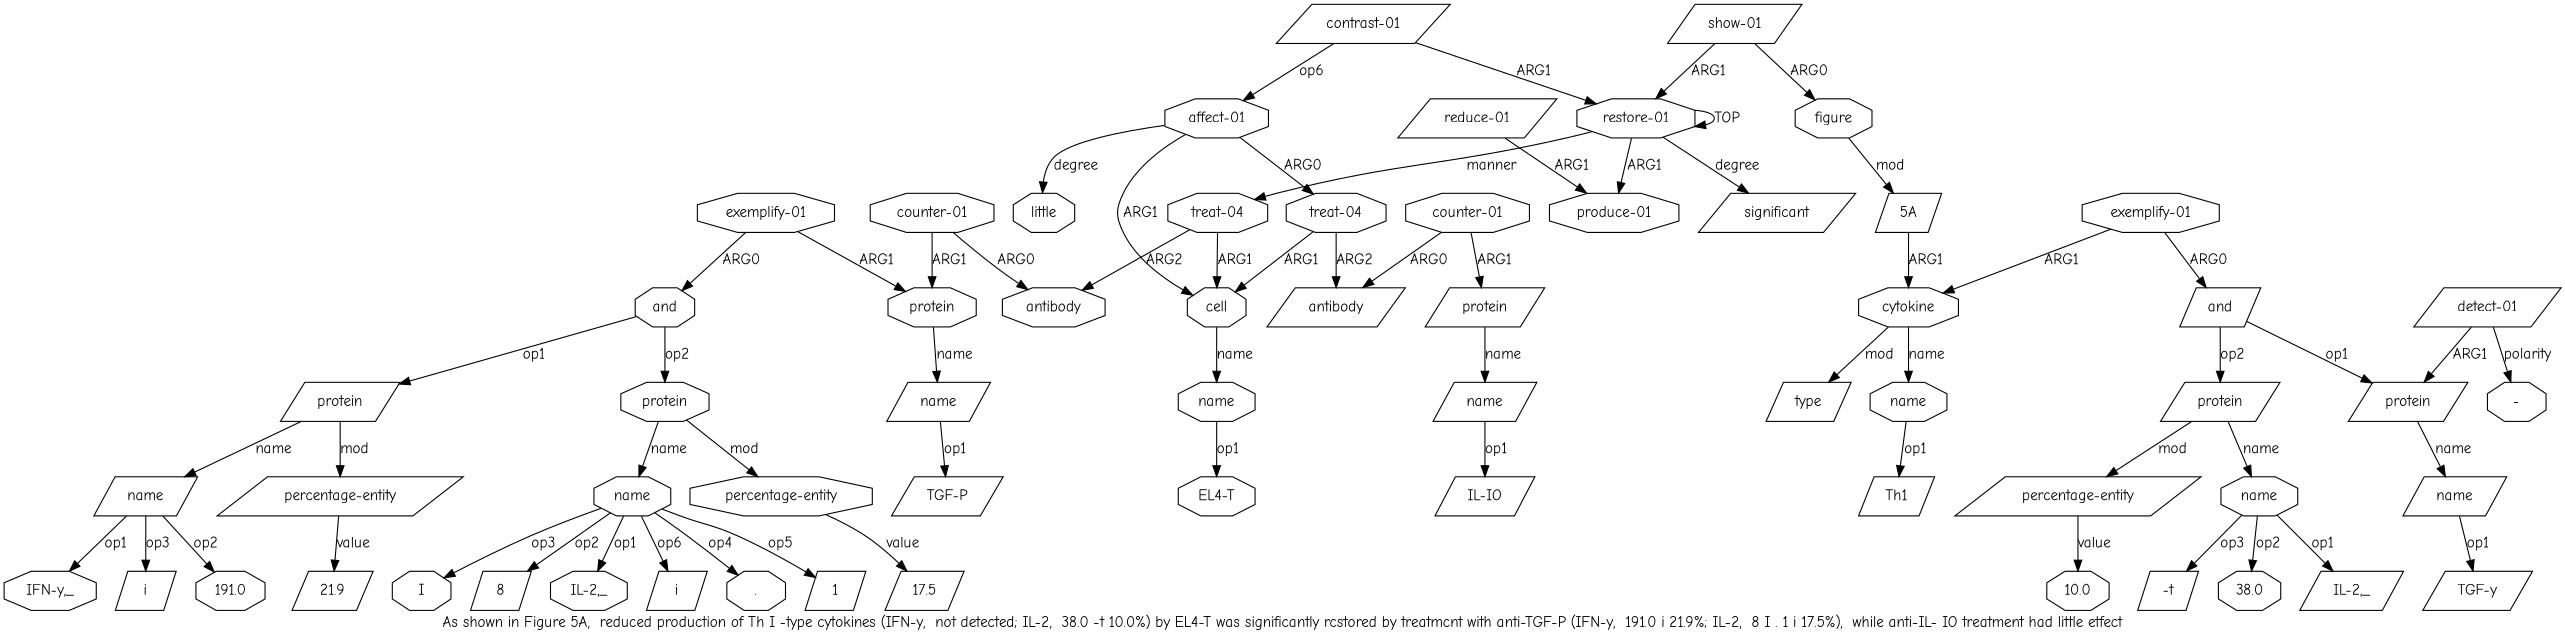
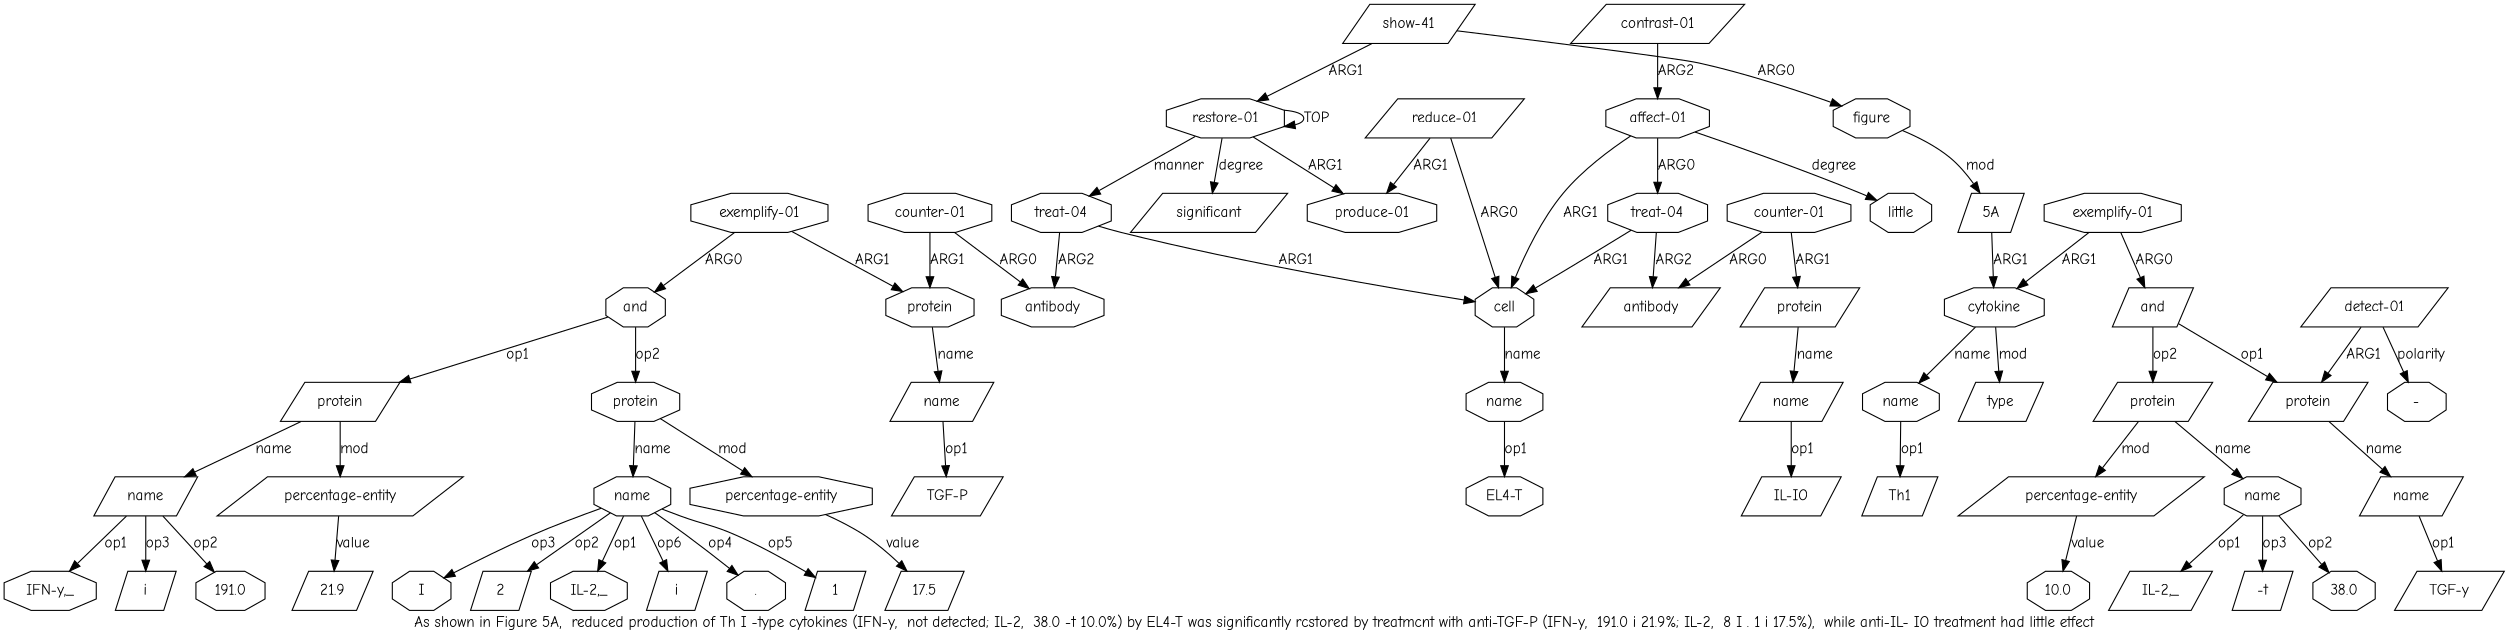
  digraph {
    fontname="Comic Neue"
    label="As shown in Figure 5A,  reduced production of Th I -type cytokines (IFN-y,  not detected; IL-2,  38.0 -t 10.0%) by EL4-T was significantly rcstored by treatmcnt with anti-TGF-P (IFN-y,  191.0 i 21.9%; IL-2,  8 I . 1 i 17.5%),  while anti-IL- IO treatment had little etfect"
    node [color=black fontname="Comic Neue" gold_ind=-1 gold_label=name shape=octagon test_ind=-1 test_label=name]
    edge [color=black fontname="Comic Neue" gold_label=ARG1 test_label=ARG1]
    n1 [gold_ind=20 gold_label=protein label=protein test_ind=20 test_label=protein]
    n2 [gold_ind=21 label=name shape=parallelogram test_ind=21]
    n3 [gold_label="TGF-P" label="TGF-P" shape=parallelogram test_label="TGF-P"]
    n4 [gold_ind=22 gold_label="exemplify-01" label="exemplify-01" test_ind=22 test_label="exemplify-01"]
    n5 [gold_ind=23 gold_label=and label=and test_ind=23 test_label=and]
    n6 [gold_ind=24 gold_label=protein label=protein shape=parallelogram test_ind=24 test_label=protein]
    n7 [gold_ind=27 gold_label=protein label=protein test_ind=27 test_label=protein]
    n8 [gold_ind=25 label=name shape=parallelogram test_ind=25]
    n9 [gold_ind=26 gold_label="percentage-entity" label="percentage-entity" shape=parallelogram test_ind=26 test_label="percentage-entity"]
    n10 [gold_ind=28 label=name test_ind=28]
    n11 [gold_ind=29 gold_label="percentage-entity" label="percentage-entity" test_ind=29 test_label="percentage-entity"]
    n12 [gold_label=191.0 label=191.0 test_label=191.0]
    n13 [gold_label="IFN-y,_" label="IFN-y,_" test_label="IFN-y,_"]
    n14 [gold_label=i label=i shape=parallelogram test_label=i]
    n15 [gold_label=21.9 label=21.9 shape=parallelogram test_label=21.9]
    n16 [gold_label="IL-2,_" label="IL-2,_" test_label="IL-2,_"]
    n17 [gold_label=i label=i shape=parallelogram test_label=i]
    n18 [gold_label="." label="." test_label="."]
    n19 [gold_label=1 label=1 shape=parallelogram test_label=1]
    n20 [gold_label=I label=I test_label=I]
-   n21 [gold_label=8 label=8 shape=parallelogram test_label=8]
+   n21 [gold_label=8 label=2 shape=parallelogram test_label=8]
    n22 [gold_label=17.5 label=17.5 shape=parallelogram test_label=17.5]
    n23 [gold_label="5A" label="5A" shape=parallelogram test_label="5A"]
    n24 [gold_ind=2 gold_label=cytokine label=cytokine test_ind=2 test_label=cytokine]
    n25 [gold_ind=31 gold_label="affect-01" label="affect-01" test_ind=31 test_label="affect-01"]
    n26 [gold_ind=37 gold_label=little label=little test_ind=37 test_label=little]
    n27 [gold_ind=32 gold_label="treat-04" label="treat-04" test_ind=32 test_label="treat-04"]
    n28 [gold_ind=14 gold_label=cell label=cell test_ind=14 test_label=cell]
    n29 [gold_ind=33 gold_label=antibody label=antibody shape=parallelogram test_ind=33 test_label=antibody]
    n30 [gold_ind=15 label=name test_ind=15]
    n31 [gold_label="EL4-T" label="EL4-T" test_label="EL4-T"]
    n32 [gold_ind=30 gold_label="contrast-01" label="contrast-01" shape=parallelogram test_ind=30 test_label="contrast-01"]
    n33 [gold_ind=0 gold_label="restore-01" label="restore-01" test_ind=0 test_label="restore-01"]
    n34 [gold_ind=17 gold_label="treat-04" label="treat-04" test_ind=17 test_label="treat-04"]
    n35 [gold_ind=16 gold_label=significant label=significant shape=parallelogram test_ind=16 test_label=significant]
    n36 [gold_ind=1 gold_label="produce-01" label="produce-01" test_ind=1 test_label="produce-01"]
    n37 [gold_ind=18 gold_label=antibody label=antibody test_ind=18 test_label=antibody]
    n38 [gold_label="IL-2,_" label="IL-2,_" shape=parallelogram test_label="IL-2,_"]
    n39 [gold_ind=36 label=name shape=parallelogram test_ind=36]
    n40 [gold_label="IL-IO" label="IL-IO" shape=parallelogram test_label="IL-IO"]
    n41 [gold_label="-" label="-" test_label="-"]
    n42 [gold_label="-t" label="-t" shape=parallelogram test_label="-t"]
    n43 [gold_ind=35 gold_label=protein label=protein shape=parallelogram test_ind=35 test_label=protein]
    n44 [gold_ind=34 gold_label="counter-01" label="counter-01" test_ind=34 test_label="counter-01"]
    n45 [gold_label=38.0 label=38.0 test_label=38.0]
    n46 [gold_label=Th1 label=Th1 shape=parallelogram test_label=Th1]
    n47 [gold_ind=11 label=name test_ind=11]
    n48 [gold_ind=10 gold_label=protein label=protein shape=parallelogram test_ind=10 test_label=protein]
    n49 [gold_ind=12 gold_label="percentage-entity" label="percentage-entity" shape=parallelogram test_ind=12 test_label="percentage-entity"]
    n50 [gold_label=10.0 label=10.0 test_label=10.0]
    n51 [gold_ind=13 gold_label="reduce-01" label="reduce-01" shape=parallelogram test_ind=13 test_label="reduce-01"]
    n52 [gold_ind=3 label=name test_ind=3]
    n53 [gold_ind=4 gold_label=type label=type shape=parallelogram test_ind=4 test_label=type]
    n54 [gold_ind=39 gold_label=figure label=figure test_ind=39 test_label=figure]
-   n55 [gold_ind=38 gold_label="show-01" label="show-01" shape=parallelogram test_ind=38 test_label="show-01"]
+   n55 [gold_ind=38 gold_label="show-01" label="show-41" shape=parallelogram test_ind=38 test_label="show-01"]
    n56 [gold_ind=19 gold_label="counter-01" label="counter-01" test_ind=19 test_label="counter-01"]
    n57 [gold_ind=5 gold_label="exemplify-01" label="exemplify-01" test_ind=5 test_label="exemplify-01"]
    n58 [gold_ind=6 gold_label=and label=and shape=parallelogram test_ind=6 test_label=and]
    n59 [gold_ind=7 gold_label=protein label=protein shape=parallelogram test_ind=7 test_label=protein]
    n60 [gold_ind=8 label=name shape=parallelogram test_ind=8]
    n61 [gold_label="IFN-y" label="TGF-y" shape=parallelogram test_label="IFN-y"]
    n62 [gold_ind=9 gold_label="detect-01" label="detect-01" shape=parallelogram test_ind=9 test_label="detect-01"]
    n1 -> n2 [gold_label=name label=name test_label=name]
    n2 -> n3 [gold_label=op1 label=op1 test_label=op1]
    n4 -> n1 [label=ARG1]
    n4 -> n5 [gold_label=ARG0 label=ARG0 test_label=ARG0]
    n5 -> n6 [gold_label=op1 label=op1 test_label=op1]
    n5 -> n7 [gold_label=op2 label=op2 test_label=op2]
    n6 -> n8 [gold_label=name label=name test_label=name]
    n6 -> n9 [gold_label=mod label=mod test_label=mod]
    n7 -> n10 [gold_label=name label=name test_label=name]
    n7 -> n11 [gold_label=mod label=mod test_label=mod]
    n8 -> n12 [gold_label=op2 label=op2 test_label=op2]
    n8 -> n13 [gold_label=op1 label=op1 test_label=op1]
    n8 -> n14 [gold_label=op3 label=op3 test_label=op3]
    n9 -> n15 [gold_label=value label=value test_label=value]
    n10 -> n16 [gold_label=op1 label=op1 test_label=op1]
    n10 -> n17 [gold_label=op6 label=op6 test_label=op6]
    n10 -> n18 [gold_label=op4 label=op4 test_label=op4]
    n10 -> n19 [gold_label=op5 label=op5 test_label=op5]
    n10 -> n20 [gold_label=op3 label=op3 test_label=op3]
    n10 -> n21 [gold_label=op2 label=op2 test_label=op2]
    n11 -> n22 [gold_label=value label=value test_label=value]
    n23 -> n24 [label=ARG1]
    n24 -> n52 [gold_label=name label=name test_label=name]
    n24 -> n53 [gold_label=mod label=mod test_label=mod]
    n25 -> n26 [gold_label=degree label=degree test_label=degree]
    n25 -> n27 [gold_label=ARG0 label=ARG0 test_label=ARG0]
    n25 -> n28 [label=ARG1]
    n27 -> n28 [label=ARG1]
    n27 -> n29 [gold_label=ARG2 label=ARG2 test_label=ARG2]
    n28 -> n30 [gold_label=name label=name test_label=name]
    n30 -> n31 [gold_label=op1 label=op1 test_label=op1]
-   n32 -> n25 [gold_label=ARG2 label=op6 test_label=ARG2]
-   n32 -> n33 [label=ARG1]
+   n32 -> n25 [gold_label=ARG2 label=ARG2 test_label=ARG2]
    n33 -> n33 [gold_label=TOP label=TOP test_label=TOP]
    n33 -> n34 [gold_label=manner label=manner test_label=manner]
    n33 -> n35 [gold_label=degree label=degree test_label=degree]
    n33 -> n36 [label=ARG1]
    n34 -> n28 [label=ARG1]
    n34 -> n37 [gold_label=ARG2 label=ARG2 test_label=ARG2]
    n39 -> n40 [gold_label=op1 label=op1 test_label=op1]
    n43 -> n39 [gold_label=name label=name test_label=name]
    n44 -> n29 [gold_label=ARG0 label=ARG0 test_label=ARG0]
    n44 -> n43 [label=ARG1]
    n47 -> n38 [gold_label=op1 label=op1 test_label=op1]
    n47 -> n42 [gold_label=op3 label=op3 test_label=op3]
    n47 -> n45 [gold_label=op2 label=op2 test_label=op2]
    n48 -> n47 [gold_label=name label=name test_label=name]
    n48 -> n49 [gold_label=mod label=mod test_label=mod]
    n49 -> n50 [gold_label=value label=value test_label=value]
+   n51 -> n28 [gold_label=ARG0 label=ARG0 test_label=ARG0]
    n51 -> n36 [label=ARG1]
    n52 -> n46 [gold_label=op1 label=op1 test_label=op1]
    n54 -> n23 [gold_label=mod label=mod test_label=mod]
    n55 -> n33 [label=ARG1]
    n55 -> n54 [gold_label=ARG0 label=ARG0 test_label=ARG0]
    n56 -> n1 [label=ARG1]
    n56 -> n37 [gold_label=ARG0 label=ARG0 test_label=ARG0]
    n57 -> n24 [label=ARG1]
    n57 -> n58 [gold_label=ARG0 label=ARG0 test_label=ARG0]
    n58 -> n48 [gold_label=op2 label=op2 test_label=op2]
    n58 -> n59 [gold_label=op1 label=op1 test_label=op1]
    n59 -> n60 [gold_label=name label=name test_label=name]
    n60 -> n61 [gold_label=op1 label=op1 test_label=op1]
    n62 -> n41 [gold_label=polarity label=polarity test_label=polarity]
    n62 -> n59 [label=ARG1]
  }
